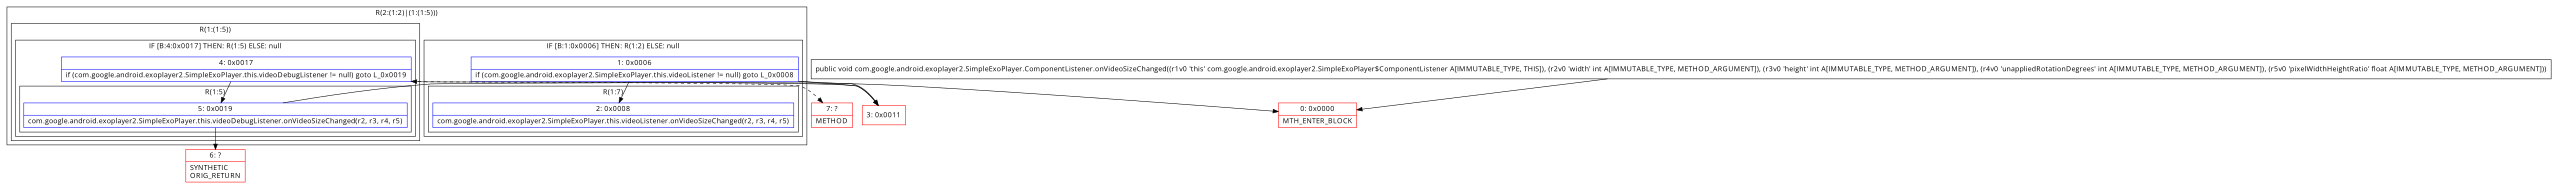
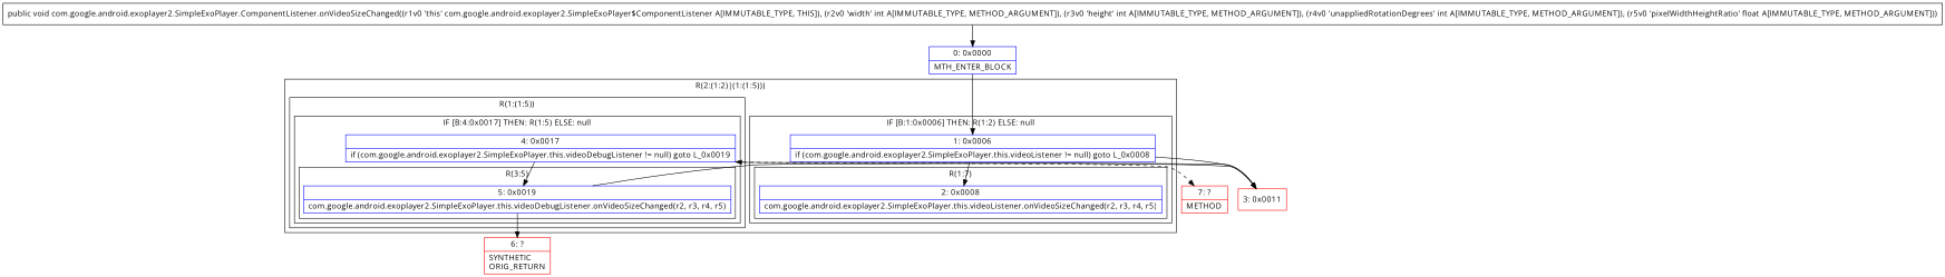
  digraph {
    fontname="Open Sans"
    node [color=blue fontname="Open Sans" shape=record]
    edge [fontname="Open Sans"]
    n1 [label="{2\:\ 0x0008|com.google.android.exoplayer2.SimpleExoPlayer.this.videoListener.onVideoSizeChanged(r2, r3, r4, r5)\l}"]
    n2 [label="{1\:\ 0x0006|if (com.google.android.exoplayer2.SimpleExoPlayer.this.videoListener != null) goto L_0x0008\l}"]
    n3 [label="{5\:\ 0x0019|com.google.android.exoplayer2.SimpleExoPlayer.this.videoDebugListener.onVideoSizeChanged(r2, r3, r4, r5)\l}"]
    n4 [label="{4\:\ 0x0017|if (com.google.android.exoplayer2.SimpleExoPlayer.this.videoDebugListener != null) goto L_0x0019\l}"]
    n5 [color=red label="{3\:\ 0x0011}"]
    n6 [color=red label="{6\:\ ?|SYNTHETIC\lORIG_RETURN\l}"]
    n7 [color=red label="{7\:\ ?|METHOD\l}"]
-   n8 [color=red label="{0\:\ 0x0000|MTH_ENTER_BLOCK\l}"]
+   n8 [label="{0\:\ 0x0000|MTH_ENTER_BLOCK\l}"]
    n9 [label="{public void com.google.android.exoplayer2.SimpleExoPlayer.ComponentListener.onVideoSizeChanged((r1v0 'this' com.google.android.exoplayer2.SimpleExoPlayer$ComponentListener A[IMMUTABLE_TYPE, THIS]), (r2v0 'width' int A[IMMUTABLE_TYPE, METHOD_ARGUMENT]), (r3v0 'height' int A[IMMUTABLE_TYPE, METHOD_ARGUMENT]), (r4v0 'unappliedRotationDegrees' int A[IMMUTABLE_TYPE, METHOD_ARGUMENT]), (r5v0 'pixelWidthHeightRatio' float A[IMMUTABLE_TYPE, METHOD_ARGUMENT])) }" color=""]
    subgraph cluster_1 {
      label="R(2:(1:2)|(1:(1:5)))"
      subgraph cluster_2 {
        label="IF [B:1:0x0006] THEN: R(1:2) ELSE: null"
        n2
        subgraph cluster_3 {
          label="R(1:7)"
          n1
        }
      }
      subgraph cluster_4 {
        label="R(1:(1:5))"
        subgraph cluster_5 {
          label="IF [B:4:0x0017] THEN: R(1:5) ELSE: null"
          n4
          subgraph cluster_6 {
-           label="R(1:5)"
+           label="R(3:5)"
            n3
          }
        }
      }
    }
    n2 -> n1
    n2 -> n5 [style=solid]
    n3 -> n5
    n3 -> n6
    n4 -> n3
    n4 -> n7 [style=dashed]
    n5 -> n4
-   n2 -> n8
+   n8 -> n2
    n9 -> n8
  }
